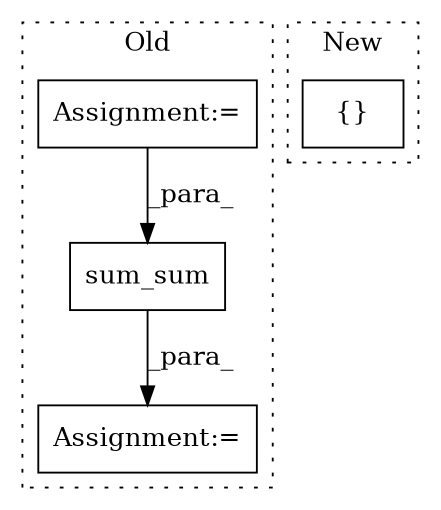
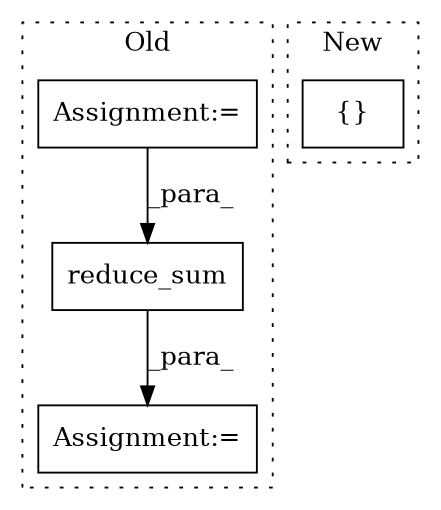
  digraph {
    node [a=7 l=1 shape=box]
-   n1 [a=32 l="11,1" label=sum_sum s="2429,2444"]
+   n1 [a=32 l="11,1" label=reduce_sum s="2429,2444"]
    n2 [label="Assignment:=" s=2417]
    n3 [label="Assignment:=" s=2276]
    n4 [a=4 l="1,1" label="{}" s="2817,2825"]
    subgraph cluster_1 {
      label=Old
      style=dotted
      n1
      n2
      n3
    }
    subgraph cluster_2 {
      label=New
      style=dotted
      n4
    }
    n1 -> n2 [label=_para_]
    n3 -> n1 [label=_para_]
  }
